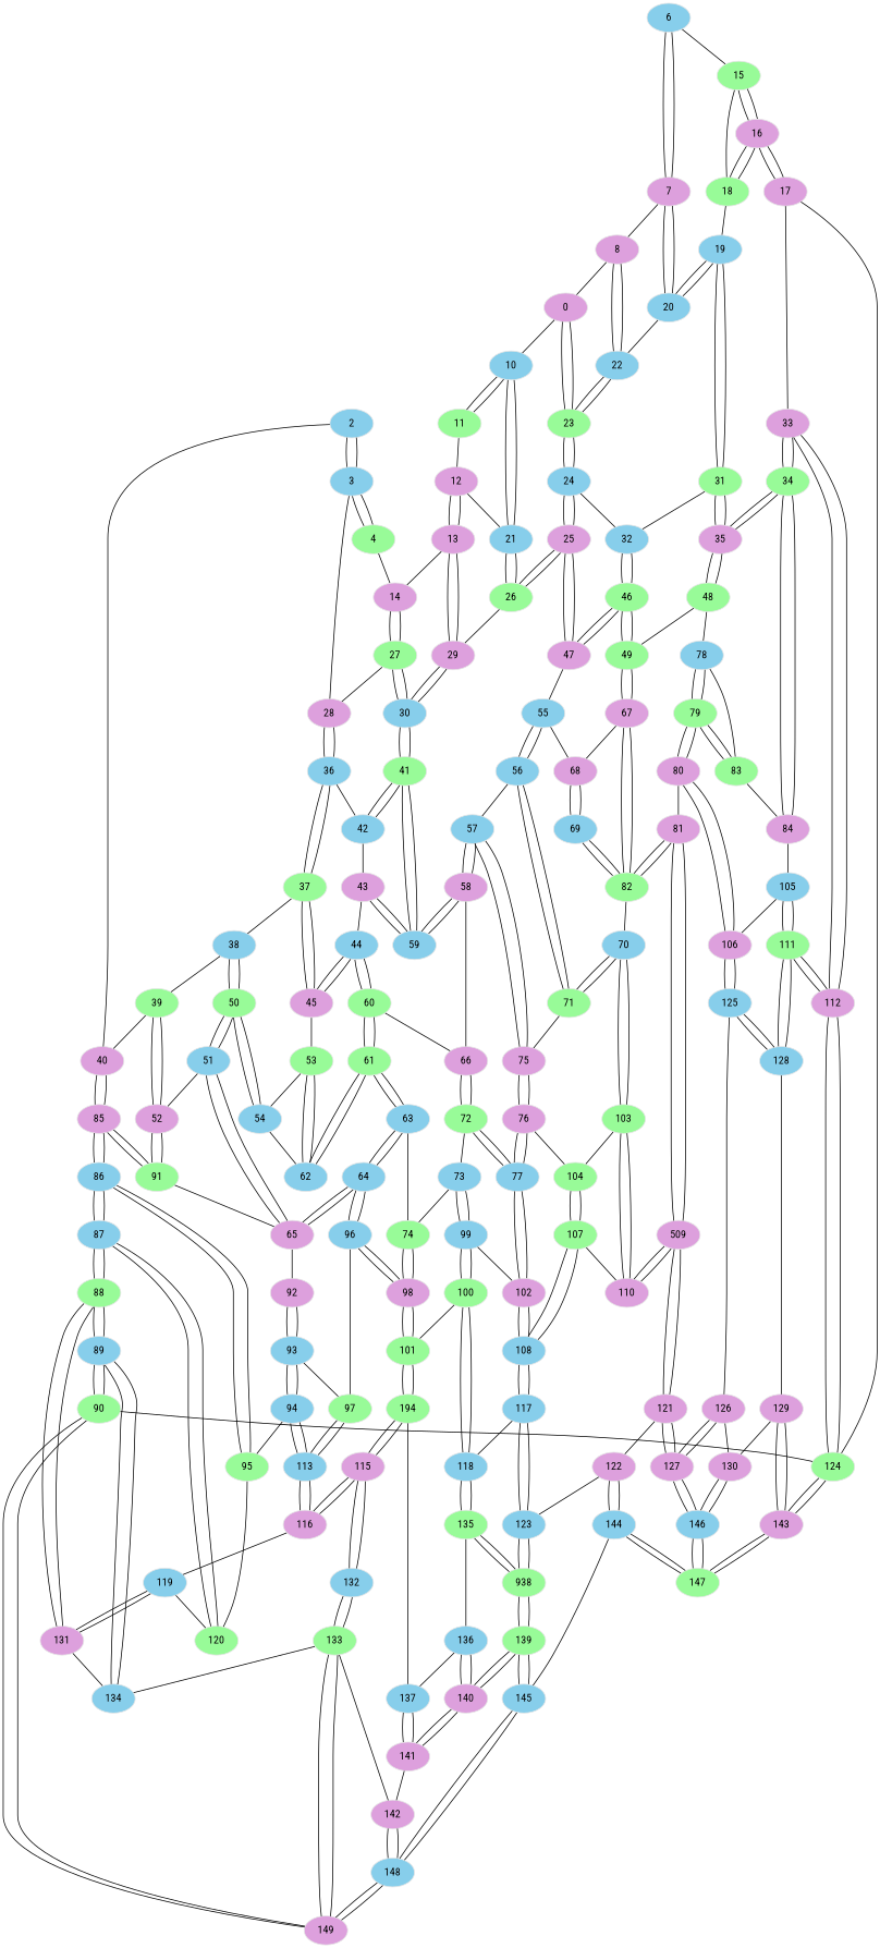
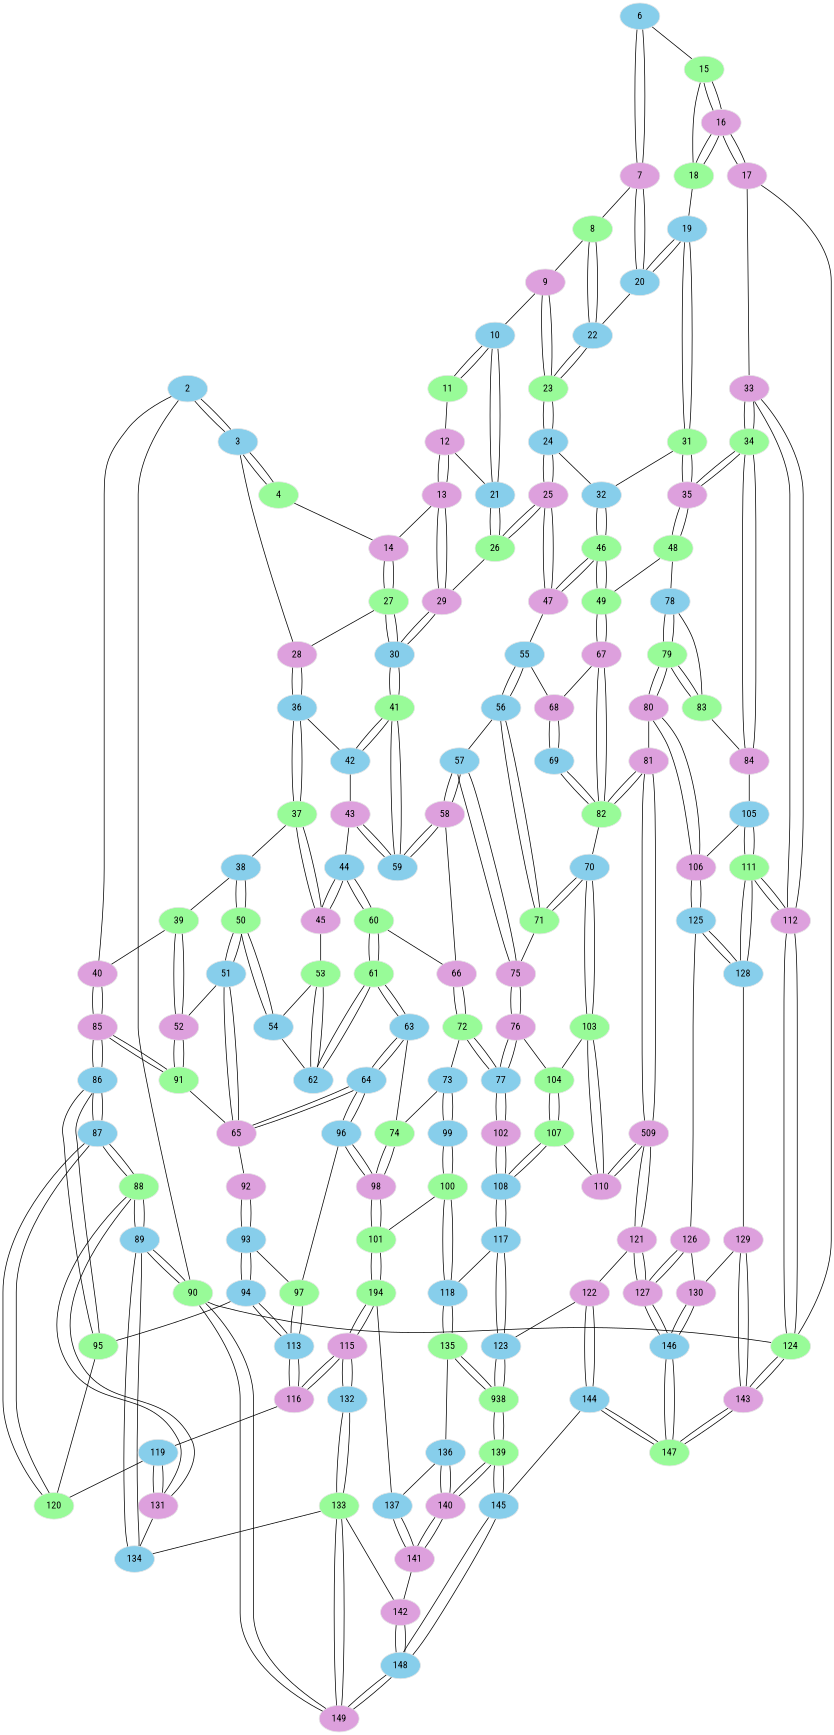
  graph {
    fontname="Roboto Condensed"
    node [color=gray90 fillcolor=skyblue fontname="Roboto Condensed" style=filled]
    edge [fontname="Roboto Condensed"]
    2
    3
    40 [fillcolor=plum]
    90 [fillcolor=palegreen]
    7 [fillcolor=plum]
    6
    15 [fillcolor=palegreen]
    17 [fillcolor=plum]
    33 [fillcolor=plum]
    124 [fillcolor=palegreen]
    4 [fillcolor=palegreen]
    28 [fillcolor=plum]
    85 [fillcolor=plum]
    149 [fillcolor=plum]
    14 [fillcolor=plum]
    36
    27 [fillcolor=palegreen]
    11 [fillcolor=palegreen]
    12 [fillcolor=plum]
-   8 [fillcolor=plum]
+   8 [fillcolor=palegreen]
    20
    16 [fillcolor=plum]
    18 [fillcolor=palegreen]
-   9 [fillcolor=plum label=0]
+   9 [fillcolor=plum]
    22
    10
    23 [fillcolor=palegreen]
    21
    24
    26 [fillcolor=palegreen]
    13 [fillcolor=plum]
    29 [fillcolor=plum]
    30
    19
    34 [fillcolor=palegreen]
    112 [fillcolor=plum]
    143 [fillcolor=plum]
    31 [fillcolor=palegreen]
    32
    35 [fillcolor=plum]
    25 [fillcolor=plum]
    47 [fillcolor=plum]
    46 [fillcolor=palegreen]
    55
    41 [fillcolor=palegreen]
    37 [fillcolor=palegreen]
    42
    59
    48 [fillcolor=palegreen]
    49 [fillcolor=palegreen]
    84 [fillcolor=plum]
    105
    78
    38
    45 [fillcolor=plum]
    43 [fillcolor=plum]
    39 [fillcolor=palegreen]
    50 [fillcolor=palegreen]
    53 [fillcolor=palegreen]
    52 [fillcolor=plum]
    51
    54
    91 [fillcolor=palegreen]
    86
    44
    60 [fillcolor=palegreen]
    66 [fillcolor=plum]
    61 [fillcolor=palegreen]
    62
    67 [fillcolor=plum]
    56
    68 [fillcolor=plum]
    79 [fillcolor=palegreen]
    83 [fillcolor=palegreen]
    82 [fillcolor=palegreen]
    65 [fillcolor=plum]
    92 [fillcolor=plum]
    57
    71 [fillcolor=palegreen]
    69
    58 [fillcolor=plum]
    75 [fillcolor=plum]
    76 [fillcolor=plum]
    72 [fillcolor=palegreen]
    63
    64
    74 [fillcolor=palegreen]
    96
    98 [fillcolor=plum]
    97 [fillcolor=palegreen]
    93
    73
    77
    70
    103 [fillcolor=palegreen]
    104 [fillcolor=palegreen]
    110 [fillcolor=plum]
    99
    102 [fillcolor=plum]
    100 [fillcolor=palegreen]
    101 [fillcolor=palegreen]
    107 [fillcolor=palegreen]
    108
    80 [fillcolor=plum]
    81 [fillcolor=plum]
    106 [fillcolor=plum]
    n107 [fillcolor=plum label=509]
    125
    121 [fillcolor=plum]
    111 [fillcolor=palegreen]
    87
    95 [fillcolor=palegreen]
    88 [fillcolor=palegreen]
    120 [fillcolor=palegreen]
    89
    131 [fillcolor=plum]
    134
    94
    113
    116 [fillcolor=plum]
    n121 [fillcolor=palegreen label=194]
    118
    135 [fillcolor=palegreen]
    115 [fillcolor=plum]
    137
    117
    128
    126 [fillcolor=plum]
    123
    122 [fillcolor=plum]
    127 [fillcolor=plum]
    129 [fillcolor=plum]
    119
    132
    141 [fillcolor=plum]
    133 [fillcolor=palegreen]
    n137 [fillcolor=palegreen label=938]
    136
    144
    146
    145
    147 [fillcolor=palegreen]
    139 [fillcolor=palegreen]
    130 [fillcolor=plum]
    142 [fillcolor=plum]
    148
    140 [fillcolor=plum]
    2 -- 3
    2 -- 3
    2 -- 40
+   2 -- 90
    3 -- 4
    3 -- 4
    3 -- 28
    40 -- 85
    40 -- 85
    90 -- 124
    90 -- 149
    90 -- 149
    7 -- 8
    7 -- 20
    7 -- 20
    6 -- 7
    6 -- 7
    6 -- 15
    15 -- 16
    15 -- 16
    15 -- 18
    17 -- 33
    17 -- 124
    33 -- 34
    33 -- 34
    33 -- 112
    33 -- 112
    124 -- 143
    124 -- 143
    4 -- 14
    28 -- 36
    28 -- 36
    85 -- 91
    85 -- 91
    85 -- 86
    85 -- 86
    14 -- 27
    14 -- 27
    36 -- 37
    36 -- 37
    36 -- 42
    27 -- 28
    27 -- 30
    27 -- 30
    11 -- 12
    12 -- 21
    12 -- 13
    12 -- 13
    8 -- 9
    8 -- 22
    8 -- 22
    20 -- 22
    16 -- 17
    16 -- 17
    16 -- 18
    16 -- 18
    18 -- 19
    9 -- 10
    9 -- 23
    9 -- 23
    22 -- 23
    22 -- 23
    10 -- 11
    10 -- 11
    10 -- 21
    10 -- 21
    23 -- 24
    23 -- 24
    21 -- 26
    21 -- 26
    24 -- 32
    24 -- 25
    24 -- 25
    26 -- 29
    13 -- 14
    13 -- 29
    13 -- 29
    29 -- 30
    29 -- 30
    30 -- 41
    30 -- 41
    19 -- 20
    19 -- 20
    19 -- 31
    19 -- 31
    34 -- 35
    34 -- 35
    34 -- 84
    34 -- 84
    112 -- 124
    112 -- 124
    143 -- 147
    143 -- 147
    31 -- 32
    31 -- 35
    31 -- 35
    32 -- 46
    32 -- 46
    35 -- 48
    35 -- 48
    25 -- 26
    25 -- 26
    25 -- 47
    25 -- 47
    47 -- 55
    46 -- 47
    46 -- 47
    46 -- 49
    46 -- 49
    55 -- 56
    55 -- 56
    55 -- 68
    41 -- 42
    41 -- 42
    41 -- 59
    41 -- 59
    37 -- 38
    37 -- 45
    37 -- 45
    42 -- 43
    48 -- 49
    48 -- 78
    49 -- 67
    49 -- 67
    84 -- 105
    105 -- 106
    105 -- 111
    105 -- 111
    78 -- 79
    78 -- 79
    78 -- 83
    38 -- 39
    38 -- 50
    38 -- 50
    45 -- 53
    43 -- 59
    43 -- 59
    43 -- 44
    39 -- 40
    39 -- 52
    39 -- 52
    50 -- 51
    50 -- 51
    50 -- 54
    50 -- 54
    53 -- 54
    53 -- 62
    53 -- 62
    52 -- 91
    52 -- 91
    51 -- 52
    51 -- 65
    51 -- 65
    54 -- 62
    91 -- 65
    86 -- 87
    86 -- 87
    86 -- 95
    86 -- 95
    44 -- 45
    44 -- 45
    44 -- 60
    44 -- 60
    60 -- 66
    60 -- 61
    60 -- 61
    66 -- 72
    66 -- 72
    61 -- 62
    61 -- 62
    61 -- 63
    61 -- 63
    67 -- 68
    67 -- 82
    67 -- 82
    56 -- 57
    56 -- 71
    56 -- 71
    68 -- 69
    68 -- 69
    79 -- 83
    79 -- 83
    79 -- 80
    79 -- 80
    83 -- 84
    82 -- 70
    65 -- 92
    92 -- 93
    92 -- 93
    57 -- 58
    57 -- 58
    57 -- 75
    57 -- 75
    71 -- 75
    69 -- 82
    69 -- 82
    58 -- 59
    58 -- 59
    58 -- 66
    75 -- 76
    75 -- 76
    76 -- 77
    76 -- 77
    76 -- 104
    72 -- 73
    72 -- 77
    72 -- 77
    63 -- 64
    63 -- 64
    63 -- 74
    64 -- 65
    64 -- 65
    64 -- 96
    64 -- 96
    74 -- 98
    74 -- 98
    96 -- 98
    96 -- 98
    96 -- 97
    98 -- 101
    98 -- 101
    97 -- 113
    97 -- 113
    93 -- 97
    93 -- 94
    93 -- 94
    73 -- 74
    73 -- 99
    73 -- 99
    77 -- 102
    77 -- 102
    70 -- 71
    70 -- 71
    70 -- 103
    70 -- 103
    103 -- 104
    103 -- 110
    103 -- 110
    104 -- 107
    104 -- 107
-   99 -- 102
    99 -- 100
    99 -- 100
    102 -- 108
    102 -- 108
    100 -- 101
    100 -- 118
    100 -- 118
    101 -- n121
    101 -- n121
    107 -- 110
    107 -- 108
    107 -- 108
    108 -- 117
    108 -- 117
    80 -- 81
    80 -- 106
    80 -- 106
    81 -- 82
    81 -- 82
    81 -- n107
    81 -- n107
    106 -- 125
    106 -- 125
    n107 -- 110
    n107 -- 110
    n107 -- 121
    n107 -- 121
    125 -- 128
    125 -- 128
    125 -- 126
    121 -- 122
    121 -- 127
    121 -- 127
    111 -- 112
    111 -- 112
    111 -- 128
    111 -- 128
    87 -- 88
    87 -- 88
    87 -- 120
    87 -- 120
    95 -- 120
    88 -- 89
    88 -- 89
    88 -- 131
    88 -- 131
    89 -- 90
    89 -- 90
    89 -- 134
    89 -- 134
    131 -- 134
    94 -- 95
    94 -- 113
    94 -- 113
    113 -- 116
    113 -- 116
    116 -- 119
    n121 -- 115
    n121 -- 115
    n121 -- 137
    118 -- 135
    118 -- 135
    135 -- n137
    135 -- n137
    135 -- 136
    115 -- 116
    115 -- 116
    115 -- 132
    115 -- 132
    137 -- 141
    137 -- 141
    117 -- 118
    117 -- 123
    117 -- 123
    128 -- 129
    126 -- 127
    126 -- 127
    126 -- 130
    123 -- n137
    123 -- n137
    122 -- 123
    122 -- 144
    122 -- 144
    127 -- 146
    127 -- 146
    129 -- 143
    129 -- 143
    129 -- 130
    119 -- 120
    119 -- 131
    119 -- 131
    132 -- 133
    132 -- 133
    141 -- 142
    133 -- 149
    133 -- 149
    133 -- 134
    133 -- 142
    n137 -- 139
    n137 -- 139
    136 -- 137
    136 -- 140
    136 -- 140
    144 -- 145
    144 -- 147
    144 -- 147
    146 -- 147
    146 -- 147
    145 -- 148
    145 -- 148
    139 -- 145
    139 -- 145
    139 -- 140
    139 -- 140
    130 -- 146
    130 -- 146
    142 -- 148
    142 -- 148
    148 -- 149
    148 -- 149
    140 -- 141
    140 -- 141
  }
